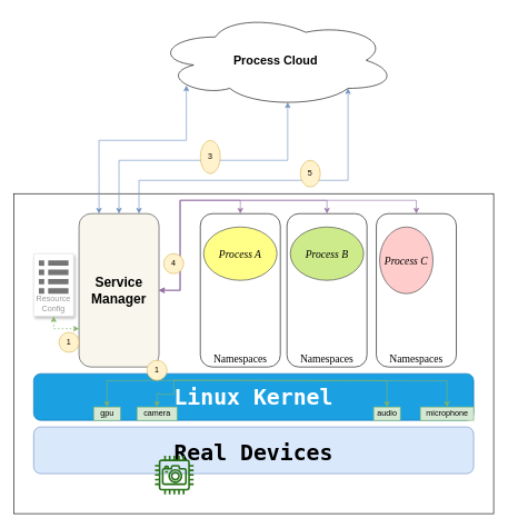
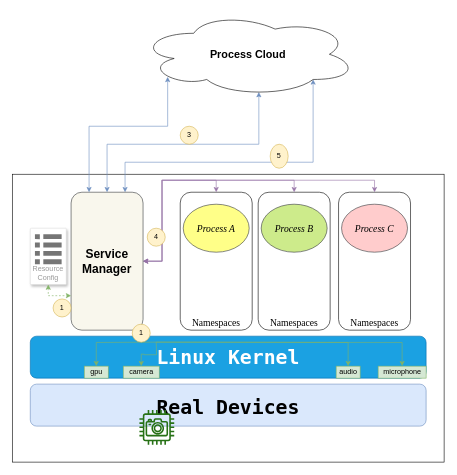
  <mxCell id="0" />
  <mxCell id="1" parent="0" />
  <mxCell id="2" value="" style="rounded=0;whiteSpace=wrap;html=1;" parent="1" vertex="1"><mxGeometry x="20" y="290" width="720" height="480" as="geometry" /></mxCell>
  <mxCell id="3" value="&lt;pre&gt;&lt;font style=&quot;font-size: 33px&quot;&gt;&lt;b&gt;Linux Kernel&lt;/b&gt;&lt;/font&gt;&lt;/pre&gt;" style="rounded=1;whiteSpace=wrap;html=1;fillColor=#1ba1e2;strokeColor=#006EAF;fontColor=#ffffff;" parent="1" vertex="1"><mxGeometry x="50" y="560" width="660" height="70" as="geometry" /></mxCell>
  <mxCell id="4" value="&lt;pre&gt;&lt;font style=&quot;font-size: 33px&quot;&gt;&lt;b&gt;Real Devices&lt;/b&gt;&lt;/font&gt;&lt;/pre&gt;" style="rounded=1;whiteSpace=wrap;html=1;fillColor=#dae8fc;strokeColor=#6c8ebf;verticalAlign=top;" parent="1" vertex="1"><mxGeometry x="50" y="640" width="660" height="70" as="geometry" /></mxCell>
  <mxCell id="5" value="" style="shape=image;html=1;verticalAlign=top;verticalLabelPosition=bottom;labelBackgroundColor=#ffffff;imageAspect=0;aspect=fixed;image=https://cdn0.iconfinder.com/data/icons/computer-and-hardware-free/32/Computer__Computer_Hardware_RAM_Storage_Device_Memory_-128.png" parent="1" vertex="1"><mxGeometry x="118.03" y="660" width="110" height="110" as="geometry" /></mxCell>
  <mxCell id="6" value="Namespaces" style="rounded=1;whiteSpace=wrap;html=1;fontSize=16;fontFamily=Comic Sans MS;verticalAlign=bottom;" parent="1" vertex="1"><mxGeometry x="300" y="320" width="120" height="230" as="geometry" /></mxCell>
  <mxCell id="7" value="Process A" style="ellipse;whiteSpace=wrap;html=1;fontFamily=Comic Sans MS;fontSize=16;fillColor=#ffff88;strokeColor=#36393d;fontStyle=2" parent="1" vertex="1"><mxGeometry x="305" y="340" width="110" height="80" as="geometry" /></mxCell>
  <mxCell id="8" value="Namespaces" style="rounded=1;whiteSpace=wrap;html=1;fontSize=16;fontFamily=Comic Sans MS;verticalAlign=bottom;" parent="1" vertex="1"><mxGeometry x="430" y="320" width="120" height="230" as="geometry" /></mxCell>
  <mxCell id="9" value="Process B" style="ellipse;whiteSpace=wrap;html=1;fontFamily=Comic Sans MS;fontSize=16;fillColor=#cdeb8b;strokeColor=#36393d;fontStyle=2" parent="1" vertex="1"><mxGeometry x="435" y="340" width="110" height="80" as="geometry" /></mxCell>
  <mxCell id="10" value="Namespaces" style="rounded=1;whiteSpace=wrap;html=1;fontSize=16;fontFamily=Comic Sans MS;verticalAlign=bottom;" parent="1" vertex="1"><mxGeometry x="564.01" y="320" width="120" height="230" as="geometry" /></mxCell>
- <mxCell id="11" value="Process C" style="ellipse;whiteSpace=wrap;html=1;fontFamily=Comic Sans MS;fontSize=16;fillColor=#ffcccc;strokeColor=#36393d;fontStyle=2" parent="1" vertex="1"><mxGeometry x="569.01" y="340" width="80" height="100" as="geometry" /></mxCell>
+ <mxCell id="11" value="Process C" style="ellipse;whiteSpace=wrap;html=1;fontFamily=Comic Sans MS;fontSize=16;fillColor=#ffcccc;strokeColor=#36393d;fontStyle=2" parent="1" vertex="1"><mxGeometry x="569.01" y="340" width="110" height="80" as="geometry" /></mxCell>
  <mxCell id="12" value="" style="shape=image;html=1;verticalAlign=top;verticalLabelPosition=bottom;labelBackgroundColor=#ffffff;imageAspect=0;aspect=fixed;image=https://cdn4.iconfinder.com/data/icons/gnome-desktop-icons-png/PNG/64/Gnome-Audio-Card-64.png" parent="1" vertex="1"><mxGeometry x="560" y="675" width="80" height="80" as="geometry" /></mxCell>
  <mxCell id="13" value="" style="shape=image;html=1;verticalAlign=top;verticalLabelPosition=bottom;labelBackgroundColor=#ffffff;imageAspect=0;aspect=fixed;image=https://cdn4.iconfinder.com/data/icons/mayssam/512/microphone_on-128.png" parent="1" vertex="1"><mxGeometry x="642" y="681" width="68" height="68" as="geometry" /></mxCell>
  <mxCell id="14" value="" style="shape=image;html=1;verticalAlign=top;verticalLabelPosition=bottom;labelBackgroundColor=#ffffff;imageAspect=0;aspect=fixed;image=https://cdn4.iconfinder.com/data/icons/mayssam/512/microphone_on-128.png" parent="1" vertex="1"><mxGeometry x="630" y="460" width="68" height="68" as="geometry" /></mxCell>
  <mxCell id="15" value="" style="shape=image;html=1;verticalAlign=top;verticalLabelPosition=bottom;labelBackgroundColor=#ffffff;imageAspect=0;aspect=fixed;image=https://cdn4.iconfinder.com/data/icons/gnome-desktop-icons-png/PNG/64/Gnome-Audio-Card-64.png" parent="1" vertex="1"><mxGeometry x="560" y="454" width="80" height="80" as="geometry" /></mxCell>
  <mxCell id="16" value="" style="shape=image;html=1;verticalAlign=top;verticalLabelPosition=bottom;labelBackgroundColor=#ffffff;imageAspect=0;aspect=fixed;image=https://cdn0.iconfinder.com/data/icons/device-41/20/touchpad-128.png" parent="1" vertex="1"><mxGeometry x="456" y="460" width="68" height="68" as="geometry" /></mxCell>
  <mxCell id="17" value="" style="shape=image;html=1;verticalAlign=top;verticalLabelPosition=bottom;labelBackgroundColor=#ffffff;imageAspect=0;aspect=fixed;image=https://cdn0.iconfinder.com/data/icons/computer-and-hardware-free/32/Computer__Computer_Hardware_RAM_Storage_Device_Memory_-128.png" parent="1" vertex="1"><mxGeometry x="308.03" y="440" width="110" height="110" as="geometry" /></mxCell>
  <mxCell id="18" style="edgeStyle=orthogonalEdgeStyle;rounded=0;orthogonalLoop=1;jettySize=auto;html=1;exitX=0.5;exitY=1;exitDx=0;exitDy=0;strokeWidth=1;fillColor=#d5e8d4;strokeColor=#82b366;" parent="1" target="30" edge="1"><mxGeometry relative="1" as="geometry"><mxPoint x="260" y="570" as="sourcePoint" /></mxGeometry></mxCell>
  <mxCell id="19" style="edgeStyle=orthogonalEdgeStyle;rounded=0;orthogonalLoop=1;jettySize=auto;html=1;exitX=0.5;exitY=1;exitDx=0;exitDy=0;strokeWidth=1;fillColor=#d5e8d4;strokeColor=#82b366;" parent="1" target="33" edge="1"><mxGeometry relative="1" as="geometry"><mxPoint x="260" y="570" as="sourcePoint" /></mxGeometry></mxCell>
  <mxCell id="20" style="edgeStyle=orthogonalEdgeStyle;rounded=0;orthogonalLoop=1;jettySize=auto;html=1;exitX=0.5;exitY=1;exitDx=0;exitDy=0;strokeWidth=1;fillColor=#d5e8d4;strokeColor=#82b366;" parent="1" target="32" edge="1"><mxGeometry relative="1" as="geometry"><mxPoint x="260" y="570" as="sourcePoint" /></mxGeometry></mxCell>
  <mxCell id="21" style="edgeStyle=orthogonalEdgeStyle;rounded=0;orthogonalLoop=1;jettySize=auto;html=1;exitX=0.5;exitY=1;exitDx=0;exitDy=0;strokeWidth=1;fillColor=#d5e8d4;strokeColor=#82b366;" parent="1" target="31" edge="1"><mxGeometry relative="1" as="geometry"><mxPoint x="260" y="570" as="sourcePoint" /></mxGeometry></mxCell>
  <mxCell id="22" style="edgeStyle=orthogonalEdgeStyle;rounded=0;orthogonalLoop=1;jettySize=auto;html=1;exitX=1;exitY=0.5;exitDx=0;exitDy=0;entryX=0.5;entryY=0;entryDx=0;entryDy=0;startArrow=classic;startFill=1;strokeWidth=1;fillColor=#e1d5e7;strokeColor=#9673a6;" parent="1" source="26" target="6" edge="1"><mxGeometry relative="1" as="geometry" /></mxCell>
  <mxCell id="23" style="edgeStyle=orthogonalEdgeStyle;rounded=0;orthogonalLoop=1;jettySize=auto;html=1;exitX=1;exitY=0.5;exitDx=0;exitDy=0;entryX=0.5;entryY=0;entryDx=0;entryDy=0;startArrow=classic;startFill=1;strokeWidth=1;fillColor=#e1d5e7;strokeColor=#9673a6;" parent="1" source="26" target="8" edge="1"><mxGeometry relative="1" as="geometry"><Array as="points"><mxPoint x="270" y="435" /><mxPoint x="270" y="300" /><mxPoint x="490" y="300" /></Array></mxGeometry></mxCell>
  <mxCell id="24" style="edgeStyle=orthogonalEdgeStyle;rounded=0;orthogonalLoop=1;jettySize=auto;html=1;exitX=1;exitY=0.5;exitDx=0;exitDy=0;entryX=0.5;entryY=0;entryDx=0;entryDy=0;startArrow=classic;startFill=1;strokeWidth=1;fillColor=#e1d5e7;strokeColor=#9673a6;" parent="1" source="26" target="10" edge="1"><mxGeometry relative="1" as="geometry"><Array as="points"><mxPoint x="270" y="435" /><mxPoint x="270" y="300" /><mxPoint x="624" y="300" /></Array></mxGeometry></mxCell>
  <mxCell id="25" style="edgeStyle=orthogonalEdgeStyle;rounded=0;orthogonalLoop=1;jettySize=auto;html=1;exitX=0.75;exitY=0;exitDx=0;exitDy=0;entryX=0.8;entryY=0.8;entryDx=0;entryDy=0;entryPerimeter=0;startArrow=classic;startFill=1;strokeWidth=1;fillColor=#dae8fc;strokeColor=#6c8ebf;" parent="1" source="26" target="29" edge="1"><mxGeometry relative="1" as="geometry"><Array as="points"><mxPoint x="208" y="270" /><mxPoint x="522" y="270" /></Array></mxGeometry></mxCell>
  <mxCell id="26" value="Service Manager" style="rounded=1;whiteSpace=wrap;html=1;fontSize=20;fontStyle=1;fillColor=#f9f7ed;strokeColor=#36393d;" parent="1" vertex="1"><mxGeometry x="118.03" y="320" width="120" height="230" as="geometry" /></mxCell>
  <mxCell id="27" style="edgeStyle=orthogonalEdgeStyle;rounded=0;orthogonalLoop=1;jettySize=auto;html=1;exitX=0.13;exitY=0.77;exitDx=0;exitDy=0;exitPerimeter=0;entryX=0.25;entryY=0;entryDx=0;entryDy=0;startArrow=classic;startFill=1;strokeWidth=1;fillColor=#dae8fc;strokeColor=#6c8ebf;" parent="1" source="29" target="26" edge="1"><mxGeometry relative="1" as="geometry"><Array as="points"><mxPoint x="279" y="210" /><mxPoint x="148" y="210" /></Array></mxGeometry></mxCell>
  <mxCell id="28" style="edgeStyle=orthogonalEdgeStyle;rounded=0;orthogonalLoop=1;jettySize=auto;html=1;exitX=0.55;exitY=0.95;exitDx=0;exitDy=0;exitPerimeter=0;entryX=0.5;entryY=0;entryDx=0;entryDy=0;startArrow=classic;startFill=1;strokeWidth=1;fillColor=#dae8fc;strokeColor=#6c8ebf;" parent="1" source="29" target="26" edge="1"><mxGeometry relative="1" as="geometry"><Array as="points"><mxPoint x="431" y="240" /><mxPoint x="178" y="240" /></Array></mxGeometry></mxCell>
  <mxCell id="29" value="Process Cloud" style="ellipse;shape=cloud;whiteSpace=wrap;html=1;fontSize=18;fontStyle=1" parent="1" vertex="1"><mxGeometry x="232" width="362" height="140" as="geometry" y="20" /></mxCell>
  <mxCell id="30" value="gpu" style="text;html=1;align=center;verticalAlign=middle;resizable=0;points=[];autosize=1;fillColor=#d5e8d4;strokeColor=#82b366;" parent="1" vertex="1"><mxGeometry x="140" y="610" width="40" height="20" as="geometry" /></mxCell>
  <mxCell id="31" value="microphone" style="text;html=1;align=center;verticalAlign=middle;resizable=0;points=[];autosize=1;fillColor=#d5e8d4;strokeColor=#82b366;" parent="1" vertex="1"><mxGeometry x="630" y="610" width="80" height="20" as="geometry" /></mxCell>
  <mxCell id="32" value="audio" style="text;html=1;align=center;verticalAlign=middle;resizable=0;points=[];autosize=1;fillColor=#d5e8d4;strokeColor=#82b366;" parent="1" vertex="1"><mxGeometry x="560" y="610" width="40" height="20" as="geometry" /></mxCell>
  <mxCell id="33" value="camera" style="text;html=1;align=center;verticalAlign=middle;resizable=0;points=[];autosize=1;fillColor=#d5e8d4;strokeColor=#82b366;" parent="1" vertex="1"><mxGeometry x="205" y="610" width="60" height="20" as="geometry" /></mxCell>
  <mxCell id="34" value="" style="outlineConnect=0;fontColor=#232F3E;gradientColor=none;fillColor=#277116;strokeColor=none;dashed=0;verticalLabelPosition=bottom;verticalAlign=top;align=center;html=1;fontSize=12;fontStyle=0;aspect=fixed;pointerEvents=1;shape=mxgraph.aws4.camera;" parent="1" vertex="1"><mxGeometry x="232" y="683" width="58" height="58" as="geometry" /></mxCell>
  <mxCell id="35" value="1" style="ellipse;whiteSpace=wrap;html=1;fillColor=#fff2cc;strokeColor=#d6b656;" parent="1" vertex="1"><mxGeometry x="220" y="540" width="30" height="30" as="geometry" /></mxCell>
- <mxCell id="36" value="3" style="ellipse;whiteSpace=wrap;html=1;fillColor=#fff2cc;strokeColor=#d6b656;" parent="1" vertex="1"><mxGeometry x="300" y="210" width="30" height="50" as="geometry" /></mxCell>
+ <mxCell id="36" value="3" style="ellipse;whiteSpace=wrap;html=1;fillColor=#fff2cc;strokeColor=#d6b656;" parent="1" vertex="1"><mxGeometry x="300" y="210" width="30" height="30" as="geometry" /></mxCell>
  <mxCell id="37" value="5" style="ellipse;whiteSpace=wrap;html=1;fillColor=#fff2cc;strokeColor=#d6b656;" parent="1" vertex="1"><mxGeometry x="450" y="240" width="30" height="40" as="geometry" /></mxCell>
  <mxCell id="38" value="4" style="ellipse;whiteSpace=wrap;html=1;fillColor=#fff2cc;strokeColor=#d6b656;" parent="1" vertex="1"><mxGeometry x="245" y="380" width="30" height="30" as="geometry" /></mxCell>
  <mxCell id="39" value="Resource&#10;Config" style="strokeColor=#dddddd;shadow=1;strokeWidth=1;rounded=1;absoluteArcSize=1;arcSize=2;labelPosition=center;verticalLabelPosition=middle;align=center;verticalAlign=bottom;spacingLeft=0;fontColor=#999999;fontSize=12;whiteSpace=wrap;spacingBottom=2;" parent="1" vertex="1"><mxGeometry x="50" y="380" width="60" height="94" as="geometry" /></mxCell>
  <mxCell id="40" value="" style="dashed=0;connectable=0;html=1;fillColor=#757575;strokeColor=none;shape=mxgraph.gcp2.list;part=1;" parent="39" vertex="1"><mxGeometry x="0.5" width="44.5" height="50" relative="1" as="geometry"><mxPoint x="-22.25" y="10" as="offset" /></mxGeometry></mxCell>
  <mxCell id="41" style="edgeStyle=orthogonalEdgeStyle;rounded=0;orthogonalLoop=1;jettySize=auto;html=1;exitX=0.5;exitY=1;exitDx=0;exitDy=0;strokeWidth=1;startArrow=classic;startFill=1;fillColor=#d5e8d4;strokeColor=#82b366;entryX=0;entryY=0.75;entryDx=0;entryDy=0;dashed=1;" parent="1" source="39" target="26" edge="1"><mxGeometry relative="1" as="geometry"><mxPoint x="248.03" y="502.5" as="sourcePoint" /><mxPoint x="270" y="540" as="targetPoint" /><Array as="points"><mxPoint x="80" y="493" /></Array></mxGeometry></mxCell>
  <mxCell id="42" value="1" style="ellipse;whiteSpace=wrap;html=1;fillColor=#fff2cc;strokeColor=#d6b656;" parent="1" vertex="1"><mxGeometry x="88.03" y="498" width="30" height="30" as="geometry" /></mxCell>
